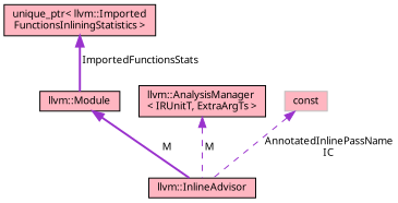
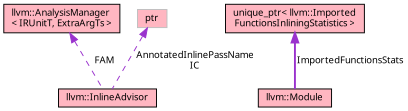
  digraph {
    fontname="Noto Sans"
    rankdir=TB
    node [color=black fillcolor=lightpink fontname="Noto Sans" fontsize=10 shape=record style=filled]
    edge [color=darkorchid3 dir=back fontname="Noto Sans" fontsize=10 labelfontname=Helvetica labelfontsize=10 style=bold]
    n1 [fontcolor=black height=0.2 label="llvm::InlineAdvisor" width=0.4]
    n2 [height=0.2 label="unique_ptr\< llvm::Imported\lFunctionsInliningStatistics \>" width=0.4]
    n3 [height=0.2 label="llvm::Module" width=0.4]
    n4 [height=0.2 label="llvm::AnalysisManager\l\< IRUnitT, ExtraArgTs \>" width=0.4]
-   n5 [color=grey75 height=0.2 label=const width=0.4]
+   n5 [color=grey75 height=0.2 label=ptr width=0.4]
    n2 -> n3 [label=" ImportedFunctionsStats"]
-   n3 -> n1 [label=" M"]
-   n4 -> n1 [label=" M" style=dashed]
+   n4 -> n1 [label=" FAM" style=dashed]
    n5 -> n1 [label=" AnnotatedInlinePassName\nIC" style=dashed]
  }
